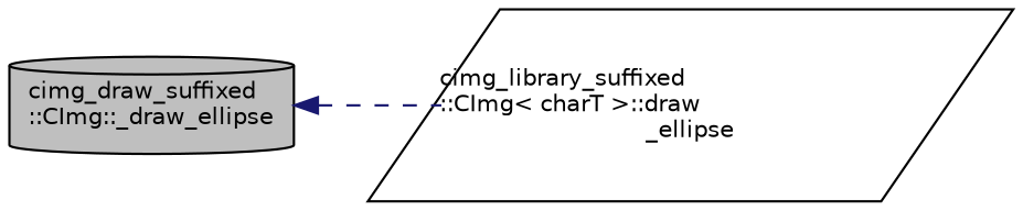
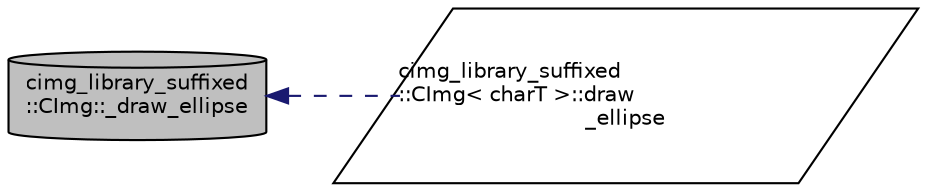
  digraph {
    rankdir=LR
    node [color=black fontname=Helvetica fontsize=10 style=filled]
-   n1 [fillcolor=grey75 fontcolor=black height=0.2 label="cimg_draw_suffixed\l::CImg::_draw_ellipse" shape=cylinder width=0.4]
+   n1 [fillcolor=grey75 fontcolor=black height=0.2 label="cimg_library_suffixed\l::CImg::_draw_ellipse" shape=cylinder width=0.4]
    n2 [fillcolor=white height=0.2 label="cimg_library_suffixed\l::CImg\< charT \>::draw\l_ellipse" shape=parallelogram width=0.4]
    n1 -> n2 [color=midnightblue dir=back fontname=Helvetica fontsize=10 labelfontname=Helvetica labelfontsize=10 style=dashed]
  }
